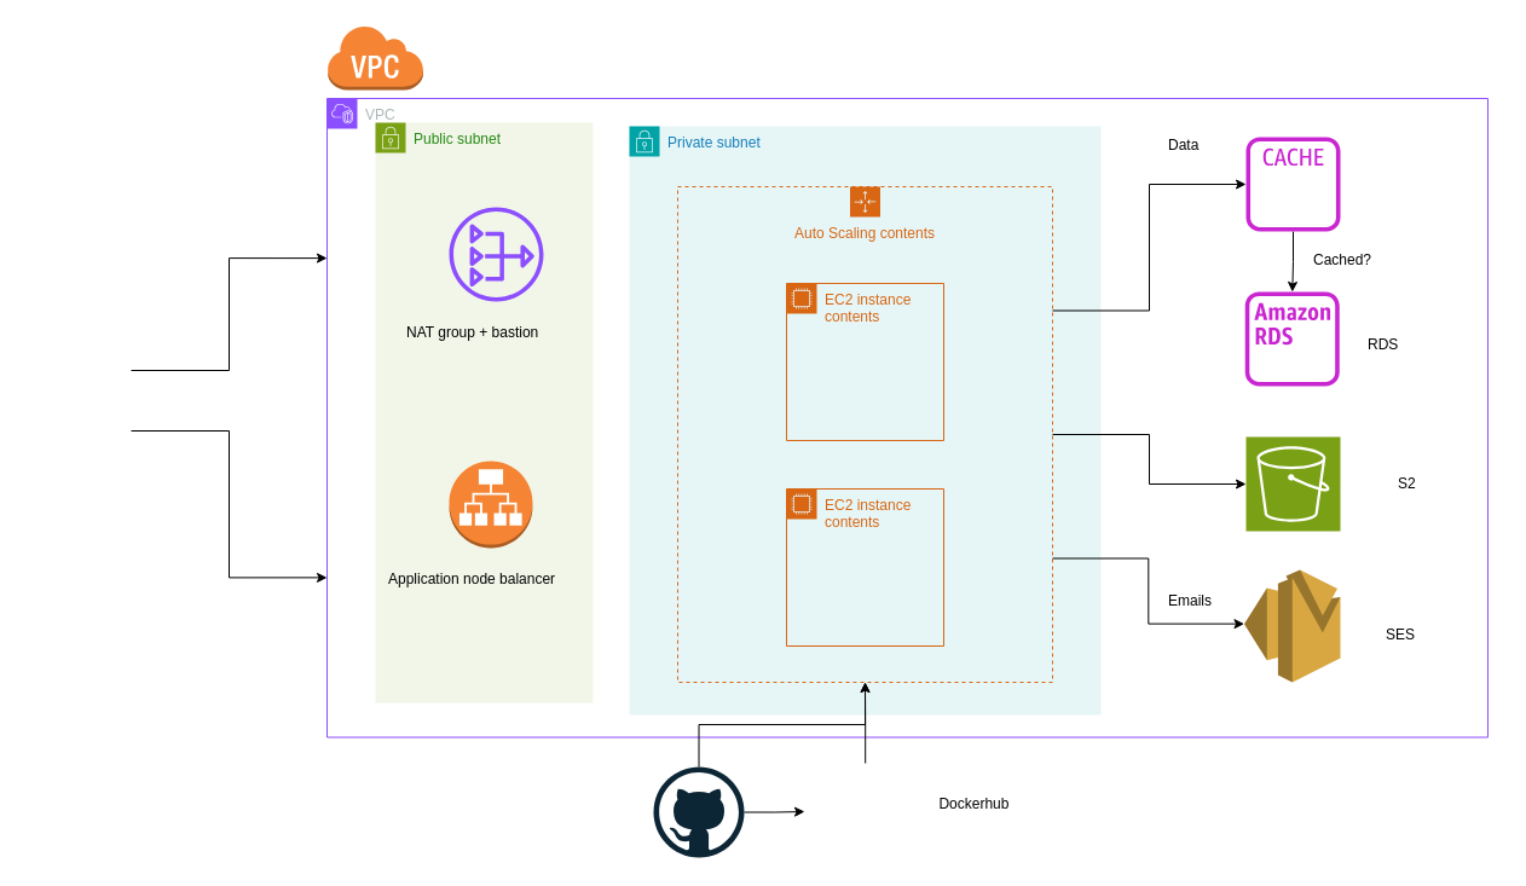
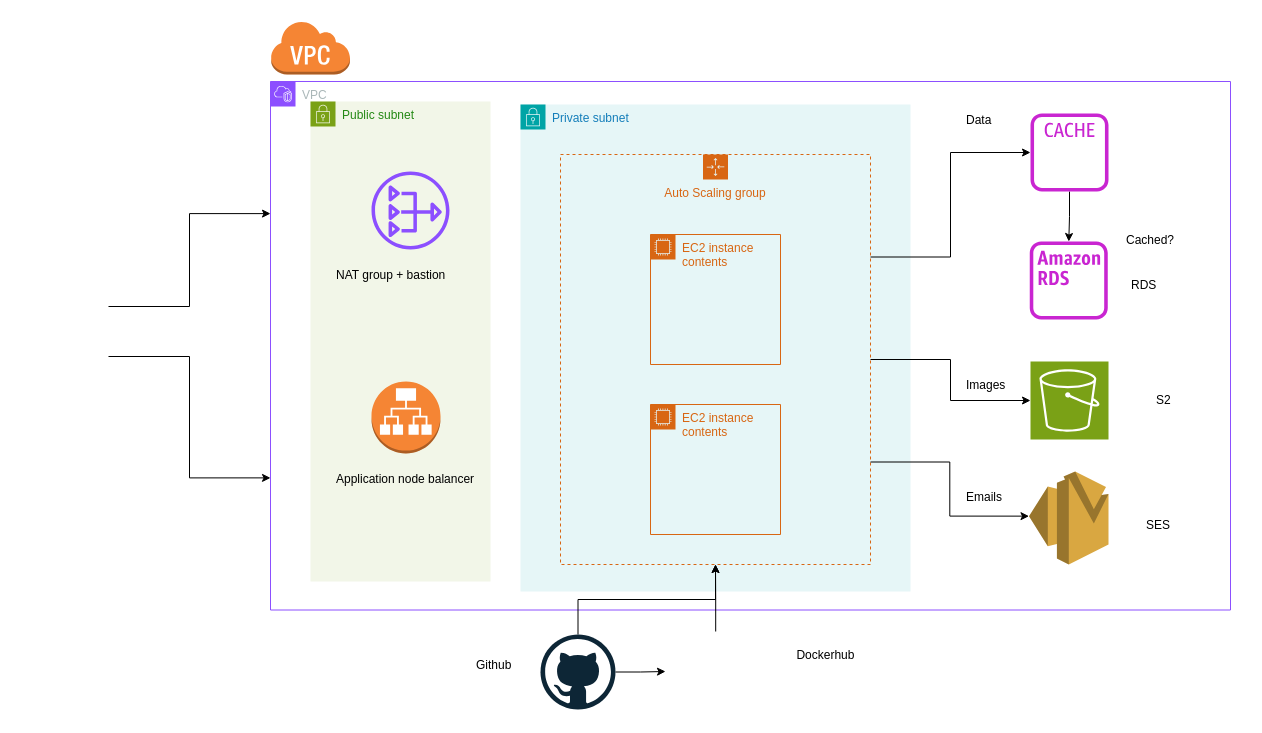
  <mxCell id="0" />
  <mxCell id="1" parent="0" />
  <mxCell id="2" value="" style="outlineConnect=0;dashed=0;verticalLabelPosition=bottom;verticalAlign=top;align=center;html=1;shape=mxgraph.aws3.virtual_private_cloud;fillColor=#F58534;gradientColor=none;" parent="1" vertex="1"><mxGeometry x="270" y="20" width="79.5" height="54" as="geometry" /></mxCell>
  <mxCell id="3" value="VPC" style="points=[[0,0],[0.25,0],[0.5,0],[0.75,0],[1,0],[1,0.25],[1,0.5],[1,0.75],[1,1],[0.75,1],[0.5,1],[0.25,1],[0,1],[0,0.75],[0,0.5],[0,0.25]];outlineConnect=0;gradientColor=none;html=1;whiteSpace=wrap;fontSize=12;fontStyle=0;container=1;pointerEvents=0;collapsible=0;recursiveResize=0;shape=mxgraph.aws4.group;grIcon=mxgraph.aws4.group_vpc2;strokeColor=#8C4FFF;fillColor=none;verticalAlign=top;align=left;spacingLeft=30;fontColor=#AAB7B8;dashed=0;" parent="1" vertex="1"><mxGeometry x="270" y="81" width="960" height="528.5" as="geometry" /></mxCell>
  <mxCell id="4" value="Private subnet" style="points=[[0,0],[0.25,0],[0.5,0],[0.75,0],[1,0],[1,0.25],[1,0.5],[1,0.75],[1,1],[0.75,1],[0.5,1],[0.25,1],[0,1],[0,0.75],[0,0.5],[0,0.25]];outlineConnect=0;gradientColor=none;html=1;whiteSpace=wrap;fontSize=12;fontStyle=0;container=1;pointerEvents=0;collapsible=0;recursiveResize=0;shape=mxgraph.aws4.group;grIcon=mxgraph.aws4.group_security_group;grStroke=0;strokeColor=#00A4A6;fillColor=#E6F6F7;verticalAlign=top;align=left;spacingLeft=30;fontColor=#147EBA;dashed=0;" parent="3" vertex="1"><mxGeometry x="250" y="23" width="390" height="487" as="geometry" /></mxCell>
- <mxCell id="5" value="Auto Scaling contents" style="points=[[0,0],[0.25,0],[0.5,0],[0.75,0],[1,0],[1,0.25],[1,0.5],[1,0.75],[1,1],[0.75,1],[0.5,1],[0.25,1],[0,1],[0,0.75],[0,0.5],[0,0.25]];outlineConnect=0;gradientColor=none;html=1;whiteSpace=wrap;fontSize=12;fontStyle=0;container=1;pointerEvents=0;collapsible=0;recursiveResize=0;shape=mxgraph.aws4.groupCenter;grIcon=mxgraph.aws4.group_auto_scaling_group;grStroke=1;strokeColor=#D86613;fillColor=none;verticalAlign=top;align=center;fontColor=#D86613;dashed=1;spacingTop=25;" vertex="1" parent="4"><mxGeometry x="40" y="50" width="310" height="410" as="geometry" /></mxCell>
+ <mxCell id="5" value="Auto Scaling group" style="points=[[0,0],[0.25,0],[0.5,0],[0.75,0],[1,0],[1,0.25],[1,0.5],[1,0.75],[1,1],[0.75,1],[0.5,1],[0.25,1],[0,1],[0,0.75],[0,0.5],[0,0.25]];outlineConnect=0;gradientColor=none;html=1;whiteSpace=wrap;fontSize=12;fontStyle=0;container=1;pointerEvents=0;collapsible=0;recursiveResize=0;shape=mxgraph.aws4.groupCenter;grIcon=mxgraph.aws4.group_auto_scaling_group;grStroke=1;strokeColor=#D86613;fillColor=none;verticalAlign=top;align=center;fontColor=#D86613;dashed=1;spacingTop=25;" vertex="1" parent="4"><mxGeometry x="40" y="50" width="310" height="410" as="geometry" /></mxCell>
  <mxCell id="6" value="EC2 instance contents" style="points=[[0,0],[0.25,0],[0.5,0],[0.75,0],[1,0],[1,0.25],[1,0.5],[1,0.75],[1,1],[0.75,1],[0.5,1],[0.25,1],[0,1],[0,0.75],[0,0.5],[0,0.25]];outlineConnect=0;gradientColor=none;html=1;whiteSpace=wrap;fontSize=12;fontStyle=0;container=1;pointerEvents=0;collapsible=0;recursiveResize=0;shape=mxgraph.aws4.group;grIcon=mxgraph.aws4.group_ec2_instance_contents;strokeColor=#D86613;fillColor=none;verticalAlign=top;align=left;spacingLeft=30;fontColor=#D86613;dashed=0;" vertex="1" parent="5"><mxGeometry x="90" y="250" width="130" height="130" as="geometry" /></mxCell>
  <mxCell id="7" value="EC2 instance contents" style="points=[[0,0],[0.25,0],[0.5,0],[0.75,0],[1,0],[1,0.25],[1,0.5],[1,0.75],[1,1],[0.75,1],[0.5,1],[0.25,1],[0,1],[0,0.75],[0,0.5],[0,0.25]];outlineConnect=0;gradientColor=none;html=1;whiteSpace=wrap;fontSize=12;fontStyle=0;container=1;pointerEvents=0;collapsible=0;recursiveResize=0;shape=mxgraph.aws4.group;grIcon=mxgraph.aws4.group_ec2_instance_contents;strokeColor=#D86613;fillColor=none;verticalAlign=top;align=left;spacingLeft=30;fontColor=#D86613;dashed=0;" vertex="1" parent="5"><mxGeometry x="90" y="80" width="130" height="130" as="geometry" /></mxCell>
  <mxCell id="8" value="Public subnet" style="points=[[0,0],[0.25,0],[0.5,0],[0.75,0],[1,0],[1,0.25],[1,0.5],[1,0.75],[1,1],[0.75,1],[0.5,1],[0.25,1],[0,1],[0,0.75],[0,0.5],[0,0.25]];outlineConnect=0;gradientColor=none;html=1;whiteSpace=wrap;fontSize=12;fontStyle=0;container=1;pointerEvents=0;collapsible=0;recursiveResize=0;shape=mxgraph.aws4.group;grIcon=mxgraph.aws4.group_security_group;grStroke=0;strokeColor=#7AA116;fillColor=#F2F6E8;verticalAlign=top;align=left;spacingLeft=30;fontColor=#248814;dashed=0;" parent="3" vertex="1"><mxGeometry x="40" y="20" width="180" height="480" as="geometry" /></mxCell>
  <mxCell id="9" value="" style="outlineConnect=0;dashed=0;verticalLabelPosition=bottom;verticalAlign=top;align=center;html=1;shape=mxgraph.aws3.application_load_balancer;fillColor=#F58534;gradientColor=none;" parent="8" vertex="1"><mxGeometry x="61" y="280" width="69" height="72" as="geometry" /></mxCell>
  <mxCell id="10" value="" style="sketch=0;outlineConnect=0;fontColor=#232F3E;gradientColor=none;fillColor=#8C4FFF;strokeColor=none;dashed=0;verticalLabelPosition=bottom;verticalAlign=top;align=center;html=1;fontSize=12;fontStyle=0;aspect=fixed;pointerEvents=1;shape=mxgraph.aws4.nat_gateway;" parent="8" vertex="1"><mxGeometry x="61" y="70" width="78" height="78" as="geometry" /></mxCell>
- <mxCell id="11" value="Application node balancer&#10;" style="text;align=left;verticalAlign=top;spacingLeft=4;spacingRight=4;overflow=hidden;rotatable=0;points=[[0,0.5],[1,0.5]];portConstraint=eastwest;" parent="8" vertex="1"><mxGeometry x="5" y="364" width="160" height="56" as="geometry" /></mxCell>
+ <mxCell id="11" value="Application node balancer&#10;" style="text;align=left;verticalAlign=top;spacingLeft=4;spacingRight=4;overflow=hidden;rotatable=0;points=[[0,0.5],[1,0.5]];portConstraint=eastwest;" parent="8" vertex="1"><mxGeometry x="20.0" y="364" width="160" height="56" as="geometry" /></mxCell>
  <mxCell id="12" value="NAT group + bastion" style="text;align=left;verticalAlign=top;spacingLeft=4;spacingRight=4;overflow=hidden;rotatable=0;points=[[0,0.5],[1,0.5]];portConstraint=eastwest;" parent="8" vertex="1"><mxGeometry x="20.0" y="160" width="160" height="56" as="geometry" /></mxCell>
  <mxCell id="13" value="" style="sketch=0;outlineConnect=0;fontColor=#232F3E;gradientColor=none;fillColor=#C925D1;strokeColor=none;dashed=0;verticalLabelPosition=bottom;verticalAlign=top;align=center;html=1;fontSize=12;fontStyle=0;aspect=fixed;pointerEvents=1;shape=mxgraph.aws4.rds_instance_alt;" vertex="1" parent="3"><mxGeometry x="759.25" y="160" width="78" height="78" as="geometry" /></mxCell>
  <mxCell id="14" style="edgeStyle=orthogonalEdgeStyle;rounded=0;orthogonalLoop=1;jettySize=auto;html=1;" edge="1" parent="3" source="15" target="13"><mxGeometry relative="1" as="geometry" /></mxCell>
  <mxCell id="15" value="" style="sketch=0;outlineConnect=0;fontColor=#232F3E;gradientColor=none;fillColor=#C925D1;strokeColor=none;dashed=0;verticalLabelPosition=bottom;verticalAlign=top;align=center;html=1;fontSize=12;fontStyle=0;aspect=fixed;pointerEvents=1;shape=mxgraph.aws4.cache_node;" vertex="1" parent="3"><mxGeometry x="760" y="32" width="78" height="78" as="geometry" /></mxCell>
  <mxCell id="16" value="" style="sketch=0;points=[[0,0,0],[0.25,0,0],[0.5,0,0],[0.75,0,0],[1,0,0],[0,1,0],[0.25,1,0],[0.5,1,0],[0.75,1,0],[1,1,0],[0,0.25,0],[0,0.5,0],[0,0.75,0],[1,0.25,0],[1,0.5,0],[1,0.75,0]];outlineConnect=0;fontColor=#232F3E;fillColor=#7AA116;strokeColor=#ffffff;dashed=0;verticalLabelPosition=bottom;verticalAlign=top;align=center;html=1;fontSize=12;fontStyle=0;aspect=fixed;shape=mxgraph.aws4.resourceIcon;resIcon=mxgraph.aws4.s3;" vertex="1" parent="3"><mxGeometry x="760" y="280" width="78" height="78" as="geometry" /></mxCell>
  <mxCell id="17" value="" style="outlineConnect=0;dashed=0;verticalLabelPosition=bottom;verticalAlign=top;align=center;html=1;shape=mxgraph.aws3.ses;fillColor=#D9A741;gradientColor=none;" vertex="1" parent="3"><mxGeometry x="758.5" y="390" width="79.5" height="93" as="geometry" /></mxCell>
  <mxCell id="18" value="Data" style="text;align=left;verticalAlign=top;spacingLeft=4;spacingRight=4;overflow=hidden;rotatable=0;points=[[0,0.5],[1,0.5]];portConstraint=eastwest;" vertex="1" parent="3"><mxGeometry x="690" y="25" width="50" height="28" as="geometry" /></mxCell>
- <mxCell id="19" value="Cached?" style="text;align=left;verticalAlign=top;spacingLeft=4;spacingRight=4;overflow=hidden;rotatable=0;points=[[0,0.5],[1,0.5]];portConstraint=eastwest;" vertex="1" parent="3"><mxGeometry x="810" y="120" width="70" height="28" as="geometry" /></mxCell>
+ <mxCell id="19" value="Cached?" style="text;align=left;verticalAlign=top;spacingLeft=4;spacingRight=4;overflow=hidden;rotatable=0;points=[[0,0.5],[1,0.5]];portConstraint=eastwest;" vertex="1" parent="3"><mxGeometry x="850" y="145" width="70" height="28" as="geometry" /></mxCell>
+ <mxCell id="20" value="Images" style="text;align=left;verticalAlign=top;spacingLeft=4;spacingRight=4;overflow=hidden;rotatable=0;points=[[0,0.5],[1,0.5]];portConstraint=eastwest;" vertex="1" parent="3"><mxGeometry x="690" y="290" width="70" height="28" as="geometry" /></mxCell>
  <mxCell id="21" value="Emails" style="text;align=left;verticalAlign=top;spacingLeft=4;spacingRight=4;overflow=hidden;rotatable=0;points=[[0,0.5],[1,0.5]];portConstraint=eastwest;" vertex="1" parent="3"><mxGeometry x="690" y="402" width="70" height="28" as="geometry" /></mxCell>
  <mxCell id="22" value="RDS&#10;" style="text;align=left;verticalAlign=top;spacingLeft=4;spacingRight=4;overflow=hidden;rotatable=0;points=[[0,0.5],[1,0.5]];portConstraint=eastwest;" vertex="1" parent="3"><mxGeometry x="855" y="190" width="90" height="28" as="geometry" /></mxCell>
  <mxCell id="23" value="S2&#10;" style="text;align=left;verticalAlign=top;spacingLeft=4;spacingRight=4;overflow=hidden;rotatable=0;points=[[0,0.5],[1,0.5]];portConstraint=eastwest;" vertex="1" parent="3"><mxGeometry x="880" y="305" width="90" height="28" as="geometry" /></mxCell>
  <mxCell id="24" value="SES" style="text;align=left;verticalAlign=top;spacingLeft=4;spacingRight=4;overflow=hidden;rotatable=0;points=[[0,0.5],[1,0.5]];portConstraint=eastwest;" vertex="1" parent="3"><mxGeometry x="870" y="430" width="90" height="28" as="geometry" /></mxCell>
  <mxCell id="25" style="edgeStyle=orthogonalEdgeStyle;rounded=0;orthogonalLoop=1;jettySize=auto;html=1;exitX=1;exitY=0.25;exitDx=0;exitDy=0;" edge="1" parent="3" source="5" target="15"><mxGeometry relative="1" as="geometry" /></mxCell>
  <mxCell id="26" style="edgeStyle=orthogonalEdgeStyle;rounded=0;orthogonalLoop=1;jettySize=auto;html=1;exitX=1;exitY=0.75;exitDx=0;exitDy=0;entryX=0;entryY=0.48;entryDx=0;entryDy=0;entryPerimeter=0;" edge="1" parent="3" source="5" target="17"><mxGeometry relative="1" as="geometry" /></mxCell>
  <mxCell id="27" style="edgeStyle=orthogonalEdgeStyle;rounded=0;orthogonalLoop=1;jettySize=auto;html=1;exitX=1;exitY=0.5;exitDx=0;exitDy=0;entryX=0;entryY=0.5;entryDx=0;entryDy=0;entryPerimeter=0;" edge="1" parent="3" source="5" target="16"><mxGeometry relative="1" as="geometry" /></mxCell>
- <mxCell id="28" value="Dockerhub" style="text;align=left;verticalAlign=top;spacingLeft=4;spacingRight=4;overflow=hidden;rotatable=0;points=[[0,0.5],[1,0.5]];portConstraint=eastwest;" parent="1" vertex="1"><mxGeometry x="770.39" y="650.5" width="70" height="36" as="geometry" /></mxCell>
+ <mxCell id="28" value="Dockerhub" style="text;align=left;verticalAlign=top;spacingLeft=4;spacingRight=4;overflow=hidden;rotatable=0;points=[[0,0.5],[1,0.5]];portConstraint=eastwest;" parent="1" vertex="1"><mxGeometry x="790.39" y="640.5" width="70" height="36" as="geometry" /></mxCell>
  <mxCell id="29" style="edgeStyle=orthogonalEdgeStyle;rounded=0;orthogonalLoop=1;jettySize=auto;html=1;exitX=0.5;exitY=0;exitDx=0;exitDy=0;entryX=0.5;entryY=1;entryDx=0;entryDy=0;" edge="1" parent="1" source="30" target="5"><mxGeometry relative="1" as="geometry" /></mxCell>
  <mxCell id="30" value="" style="shape=image;verticalLabelPosition=bottom;labelBackgroundColor=default;verticalAlign=top;aspect=fixed;imageAspect=0;image=https://gitlab.com/uploads/-/system/project/avatar/22180576/dockerhub.png;" parent="1" vertex="1"><mxGeometry x="665" y="631" width="100.39" height="80" as="geometry" /></mxCell>
  <mxCell id="31" style="edgeStyle=orthogonalEdgeStyle;rounded=0;orthogonalLoop=1;jettySize=auto;html=1;exitX=1;exitY=0.25;exitDx=0;exitDy=0;entryX=0;entryY=0.25;entryDx=0;entryDy=0;" edge="1" parent="1" source="33" target="3"><mxGeometry relative="1" as="geometry" /></mxCell>
  <mxCell id="32" style="edgeStyle=orthogonalEdgeStyle;rounded=0;orthogonalLoop=1;jettySize=auto;html=1;exitX=1;exitY=0.75;exitDx=0;exitDy=0;entryX=0;entryY=0.75;entryDx=0;entryDy=0;" edge="1" parent="1" source="33" target="3"><mxGeometry relative="1" as="geometry" /></mxCell>
  <mxCell id="33" value="" style="shape=image;verticalLabelPosition=bottom;labelBackgroundColor=default;verticalAlign=top;aspect=fixed;imageAspect=0;image=https://static-00.iconduck.com/assets.00/terraform-icon-1803x2048-hodrzd3t.png;" parent="1" vertex="1"><mxGeometry x="20" y="281" width="88" height="100" as="geometry" /></mxCell>
  <mxCell id="34" style="edgeStyle=orthogonalEdgeStyle;rounded=0;orthogonalLoop=1;jettySize=auto;html=1;entryX=0;entryY=0.5;entryDx=0;entryDy=0;" edge="1" parent="1" source="36" target="30"><mxGeometry relative="1" as="geometry" /></mxCell>
  <mxCell id="35" style="edgeStyle=orthogonalEdgeStyle;rounded=0;orthogonalLoop=1;jettySize=auto;html=1;" edge="1" parent="1" source="36" target="5"><mxGeometry relative="1" as="geometry" /></mxCell>
  <mxCell id="36" value="" style="dashed=0;outlineConnect=0;html=1;align=center;labelPosition=center;verticalLabelPosition=bottom;verticalAlign=top;shape=mxgraph.weblogos.github" vertex="1" parent="1"><mxGeometry x="540" y="634" width="75" height="75" as="geometry" /></mxCell>
+ <mxCell id="37" value="Github&#10;" style="text;align=left;verticalAlign=top;spacingLeft=4;spacingRight=4;overflow=hidden;rotatable=0;points=[[0,0.5],[1,0.5]];portConstraint=eastwest;" vertex="1" parent="1"><mxGeometry x="470" y="650.5" width="70" height="36" as="geometry" /></mxCell>
